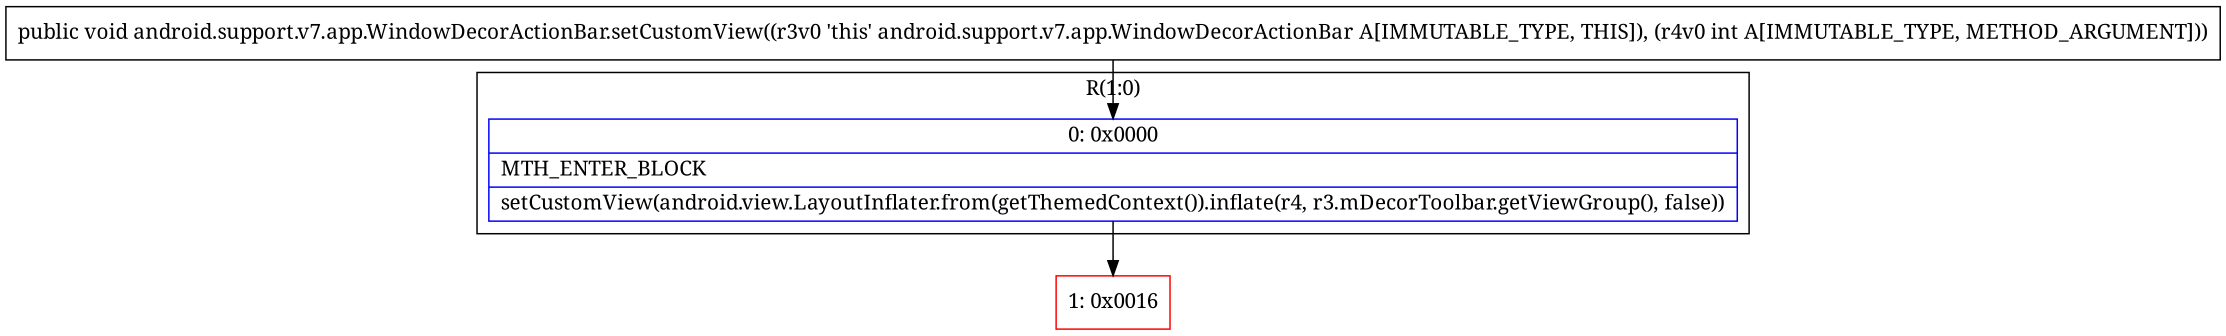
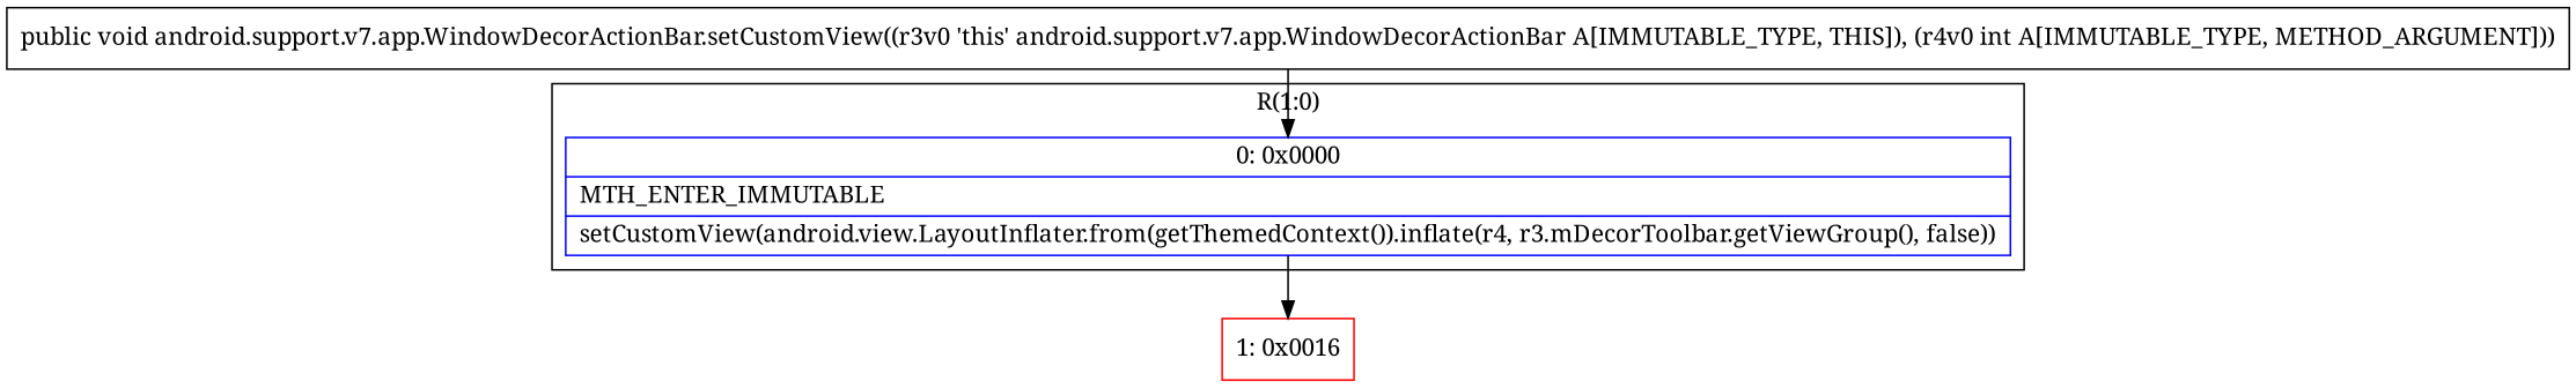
  digraph {
    fontname="Noto Serif"
    node [shape=record fontname="Noto Serif"]
    edge [fontname="Noto Serif"]
-   n1 [color=blue label="{0\:\ 0x0000|MTH_ENTER_BLOCK\l|setCustomView(android.view.LayoutInflater.from(getThemedContext()).inflate(r4, r3.mDecorToolbar.getViewGroup(), false))\l}"]
+   n1 [color=blue label="{0\:\ 0x0000|MTH_ENTER_IMMUTABLE\l|setCustomView(android.view.LayoutInflater.from(getThemedContext()).inflate(r4, r3.mDecorToolbar.getViewGroup(), false))\l}"]
    n2 [color=red label="{1\:\ 0x0016}"]
    n3 [label="{public void android.support.v7.app.WindowDecorActionBar.setCustomView((r3v0 'this' android.support.v7.app.WindowDecorActionBar A[IMMUTABLE_TYPE, THIS]), (r4v0 int A[IMMUTABLE_TYPE, METHOD_ARGUMENT])) }"]
    subgraph cluster_1 {
      label="R(1:0)"
      n1
    }
    n1 -> n2
    n3 -> n1
  }
